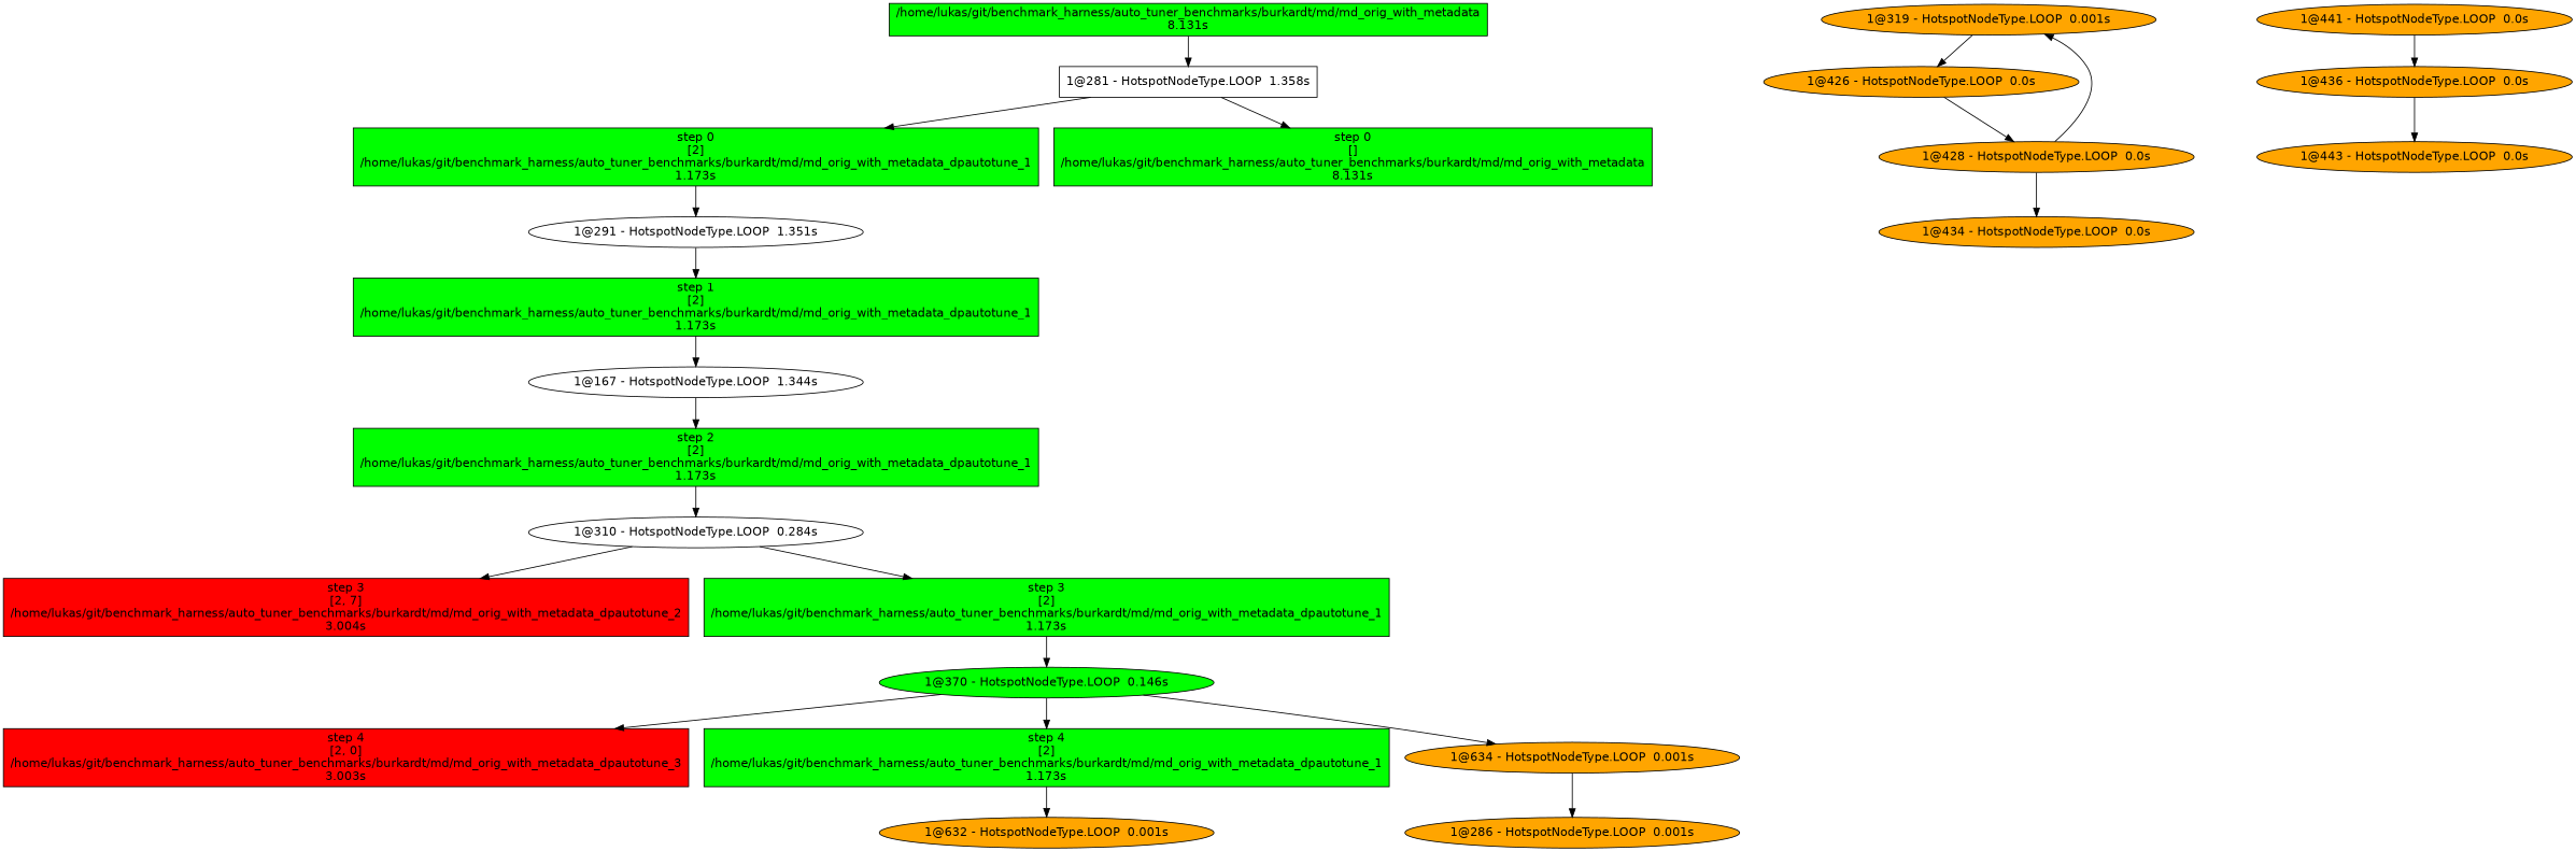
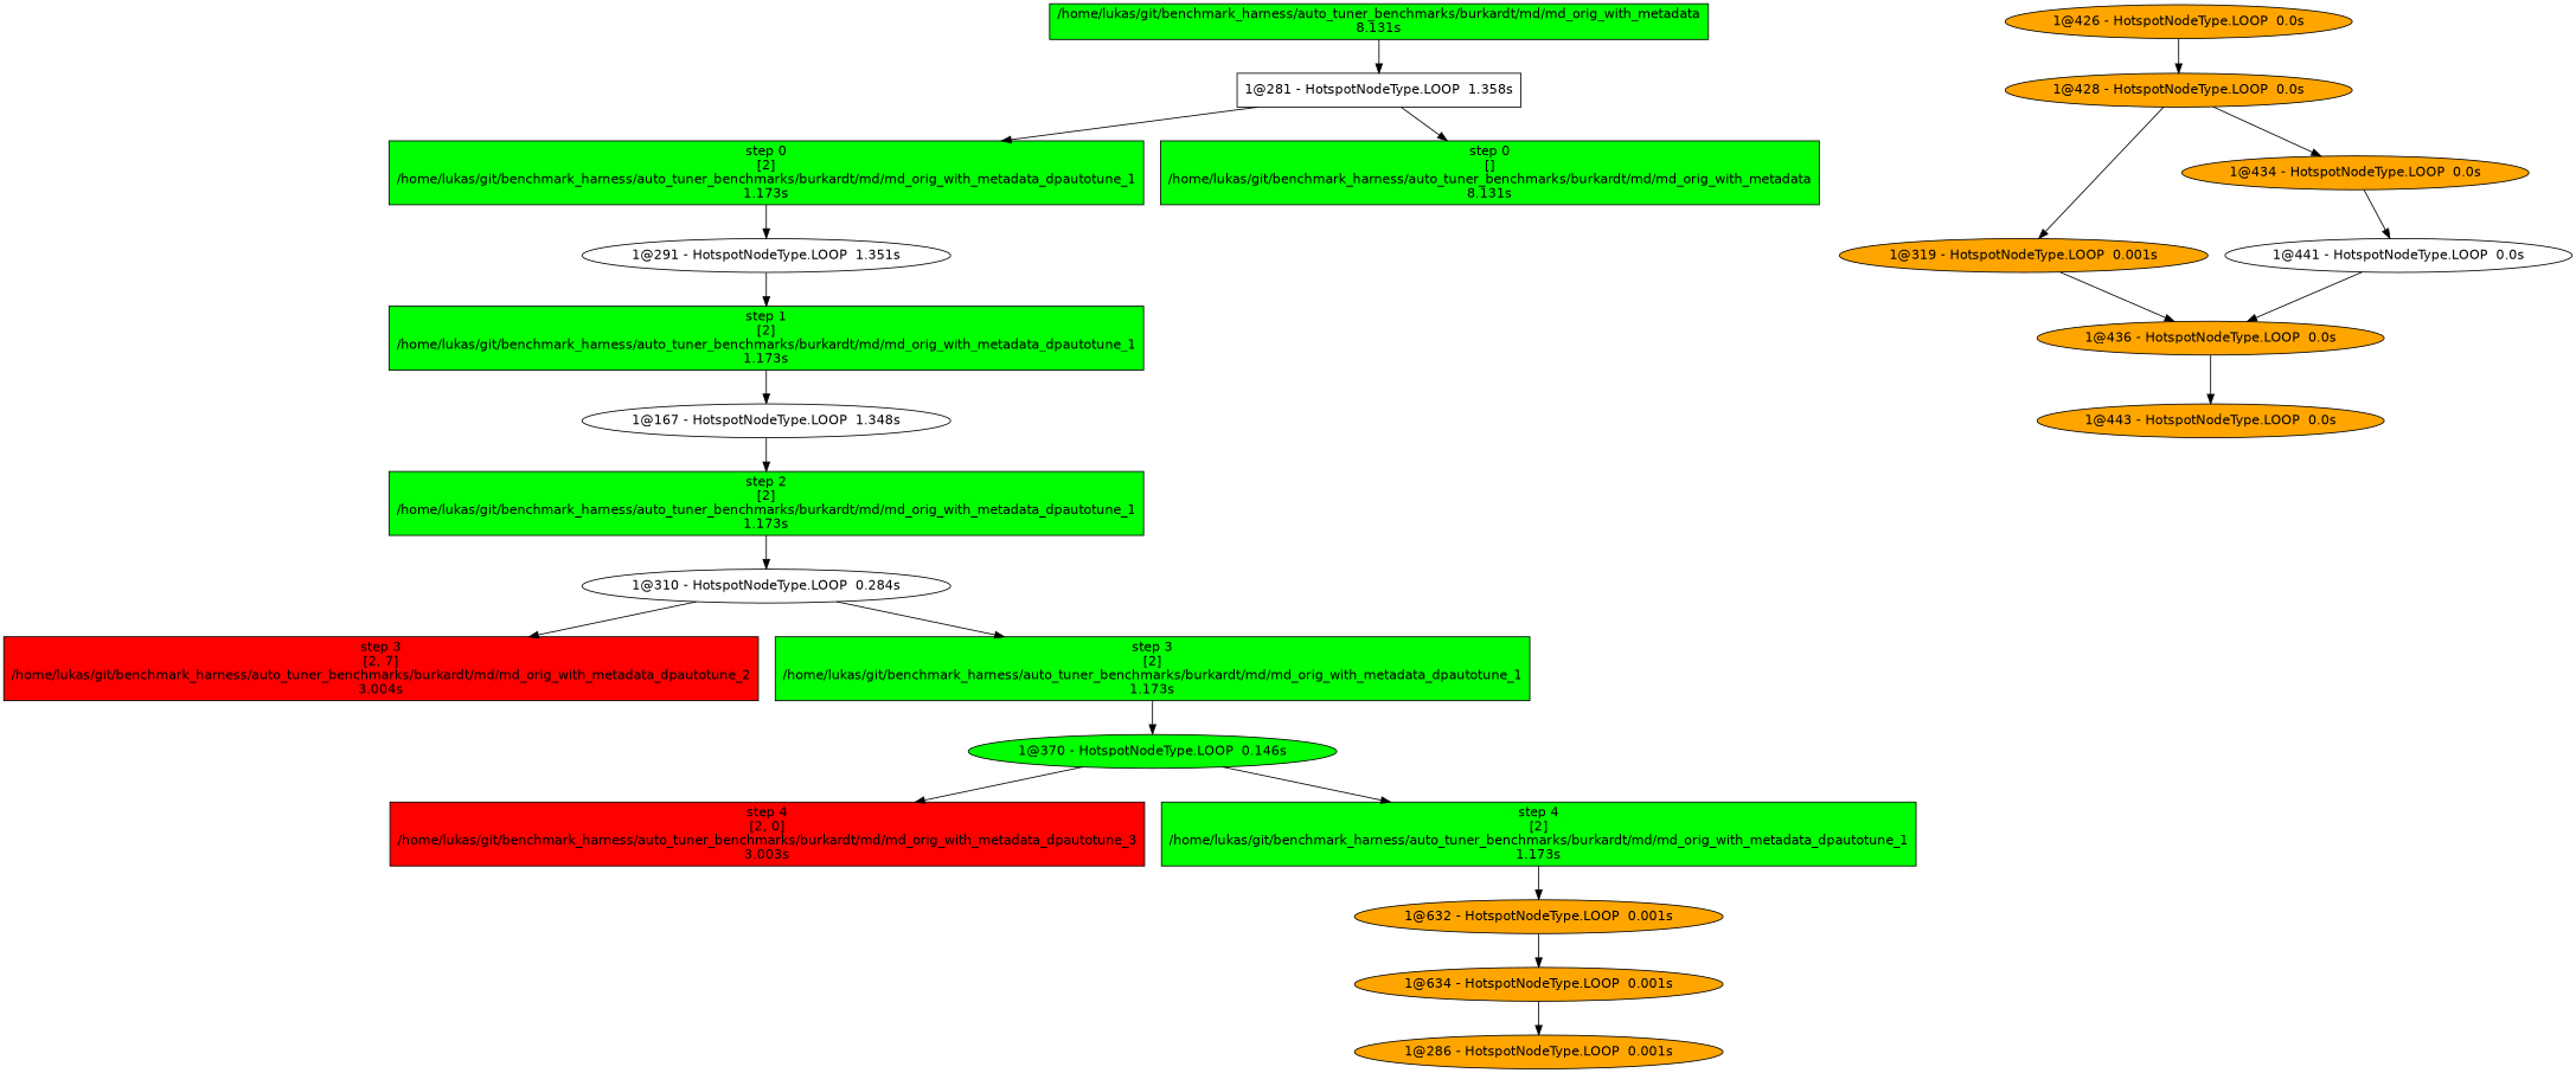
  strict digraph {
    fontname="DejaVu Sans"
    node [color=black fillcolor=orange fontname="DejaVu Sans" style=filled]
    edge [fontname="DejaVu Sans"]
    "/home/lukas/git/benchmark_harness/auto_tuner_benchmarks/burkardt/md/md_orig_with_metadata\n8.131s" [fillcolor=green shape=box]
    "1@281 - HotspotNodeType.LOOP  1.358s" [fillcolor=white shape=box]
    "step 0\n[2]\n/home/lukas/git/benchmark_harness/auto_tuner_benchmarks/burkardt/md/md_orig_with_metadata_dpautotune_1\n1.173s" [fillcolor=green shape=box]
    "step 0\n[]\n/home/lukas/git/benchmark_harness/auto_tuner_benchmarks/burkardt/md/md_orig_with_metadata\n8.131s" [fillcolor=green shape=box]
    n5 [fillcolor=white label="1@291 - HotspotNodeType.LOOP  1.351s"]
    "step 1\n[2]\n/home/lukas/git/benchmark_harness/auto_tuner_benchmarks/burkardt/md/md_orig_with_metadata_dpautotune_1\n1.173s" [fillcolor=green shape=box]
-   "1@167 - HotspotNodeType.LOOP  1.344s" [fillcolor=white]
+   "1@167 - HotspotNodeType.LOOP  1.344s" [fillcolor=white label="1@167 - HotspotNodeType.LOOP  1.348s"]
    "step 2\n[2]\n/home/lukas/git/benchmark_harness/auto_tuner_benchmarks/burkardt/md/md_orig_with_metadata_dpautotune_1\n1.173s" [fillcolor=green shape=box]
    "1@310 - HotspotNodeType.LOOP  0.284s" [fillcolor=white]
    "step 3\n[2, 7]\n/home/lukas/git/benchmark_harness/auto_tuner_benchmarks/burkardt/md/md_orig_with_metadata_dpautotune_2\n3.004s" [fillcolor=red shape=box]
    "step 3\n[2]\n/home/lukas/git/benchmark_harness/auto_tuner_benchmarks/burkardt/md/md_orig_with_metadata_dpautotune_1\n1.173s" [fillcolor=green shape=box]
    "1@370 - HotspotNodeType.LOOP  0.146s" [fillcolor=green]
    "step 4\n[2, 0]\n/home/lukas/git/benchmark_harness/auto_tuner_benchmarks/burkardt/md/md_orig_with_metadata_dpautotune_3\n3.003s" [fillcolor=red shape=box]
    "step 4\n[2]\n/home/lukas/git/benchmark_harness/auto_tuner_benchmarks/burkardt/md/md_orig_with_metadata_dpautotune_1\n1.173s" [fillcolor=green shape=box]
    "1@632 - HotspotNodeType.LOOP  0.001s"
    "1@634 - HotspotNodeType.LOOP  0.001s"
    "1@286 - HotspotNodeType.LOOP  0.001s"
    "1@319 - HotspotNodeType.LOOP  0.001s"
    "1@426 - HotspotNodeType.LOOP  0.0s"
    "1@428 - HotspotNodeType.LOOP  0.0s"
    "1@434 - HotspotNodeType.LOOP  0.0s"
-   "1@441 - HotspotNodeType.LOOP  0.0s"
+   "1@441 - HotspotNodeType.LOOP  0.0s" [fillcolor=white]
    "1@436 - HotspotNodeType.LOOP  0.0s"
    "1@443 - HotspotNodeType.LOOP  0.0s"
    "/home/lukas/git/benchmark_harness/auto_tuner_benchmarks/burkardt/md/md_orig_with_metadata\n8.131s" -> "1@281 - HotspotNodeType.LOOP  1.358s"
    "1@281 - HotspotNodeType.LOOP  1.358s" -> "step 0\n[2]\n/home/lukas/git/benchmark_harness/auto_tuner_benchmarks/burkardt/md/md_orig_with_metadata_dpautotune_1\n1.173s"
    "1@281 - HotspotNodeType.LOOP  1.358s" -> "step 0\n[]\n/home/lukas/git/benchmark_harness/auto_tuner_benchmarks/burkardt/md/md_orig_with_metadata\n8.131s"
    "step 0\n[2]\n/home/lukas/git/benchmark_harness/auto_tuner_benchmarks/burkardt/md/md_orig_with_metadata_dpautotune_1\n1.173s" -> n5
    n5 -> "step 1\n[2]\n/home/lukas/git/benchmark_harness/auto_tuner_benchmarks/burkardt/md/md_orig_with_metadata_dpautotune_1\n1.173s"
    "step 1\n[2]\n/home/lukas/git/benchmark_harness/auto_tuner_benchmarks/burkardt/md/md_orig_with_metadata_dpautotune_1\n1.173s" -> "1@167 - HotspotNodeType.LOOP  1.344s"
    "1@167 - HotspotNodeType.LOOP  1.344s" -> "step 2\n[2]\n/home/lukas/git/benchmark_harness/auto_tuner_benchmarks/burkardt/md/md_orig_with_metadata_dpautotune_1\n1.173s"
    "step 2\n[2]\n/home/lukas/git/benchmark_harness/auto_tuner_benchmarks/burkardt/md/md_orig_with_metadata_dpautotune_1\n1.173s" -> "1@310 - HotspotNodeType.LOOP  0.284s"
    "1@310 - HotspotNodeType.LOOP  0.284s" -> "step 3\n[2, 7]\n/home/lukas/git/benchmark_harness/auto_tuner_benchmarks/burkardt/md/md_orig_with_metadata_dpautotune_2\n3.004s"
    "1@310 - HotspotNodeType.LOOP  0.284s" -> "step 3\n[2]\n/home/lukas/git/benchmark_harness/auto_tuner_benchmarks/burkardt/md/md_orig_with_metadata_dpautotune_1\n1.173s"
    "step 3\n[2]\n/home/lukas/git/benchmark_harness/auto_tuner_benchmarks/burkardt/md/md_orig_with_metadata_dpautotune_1\n1.173s" -> "1@370 - HotspotNodeType.LOOP  0.146s"
    "1@370 - HotspotNodeType.LOOP  0.146s" -> "step 4\n[2, 0]\n/home/lukas/git/benchmark_harness/auto_tuner_benchmarks/burkardt/md/md_orig_with_metadata_dpautotune_3\n3.003s"
    "1@370 - HotspotNodeType.LOOP  0.146s" -> "step 4\n[2]\n/home/lukas/git/benchmark_harness/auto_tuner_benchmarks/burkardt/md/md_orig_with_metadata_dpautotune_1\n1.173s"
    "step 4\n[2]\n/home/lukas/git/benchmark_harness/auto_tuner_benchmarks/burkardt/md/md_orig_with_metadata_dpautotune_1\n1.173s" -> "1@632 - HotspotNodeType.LOOP  0.001s"
-   "1@370 - HotspotNodeType.LOOP  0.146s" -> "1@634 - HotspotNodeType.LOOP  0.001s"
+   "1@632 - HotspotNodeType.LOOP  0.001s" -> "1@634 - HotspotNodeType.LOOP  0.001s"
    "1@634 - HotspotNodeType.LOOP  0.001s" -> "1@286 - HotspotNodeType.LOOP  0.001s"
-   "1@319 - HotspotNodeType.LOOP  0.001s" -> "1@426 - HotspotNodeType.LOOP  0.0s"
+   "1@319 - HotspotNodeType.LOOP  0.001s" -> "1@436 - HotspotNodeType.LOOP  0.0s"
    "1@426 - HotspotNodeType.LOOP  0.0s" -> "1@428 - HotspotNodeType.LOOP  0.0s"
    "1@428 - HotspotNodeType.LOOP  0.0s" -> "1@319 - HotspotNodeType.LOOP  0.001s"
    "1@428 - HotspotNodeType.LOOP  0.0s" -> "1@434 - HotspotNodeType.LOOP  0.0s"
+   "1@434 - HotspotNodeType.LOOP  0.0s" -> "1@441 - HotspotNodeType.LOOP  0.0s"
    "1@441 - HotspotNodeType.LOOP  0.0s" -> "1@436 - HotspotNodeType.LOOP  0.0s"
    "1@436 - HotspotNodeType.LOOP  0.0s" -> "1@443 - HotspotNodeType.LOOP  0.0s"
  }
